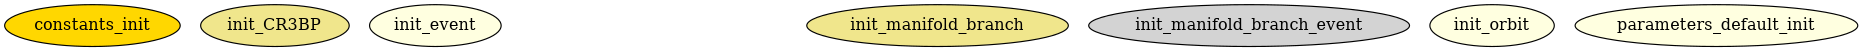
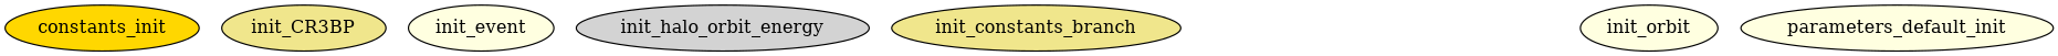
  digraph {
    node [style=filled fillcolor=lightyellow]
    constants_init [fillcolor=gold]
    init_CR3BP [fillcolor=khaki]
    init_event
-   init_manifold_branch [fillcolor=khaki]
-   init_manifold_branch_event [fillcolor=lightgrey]
+   init_halo_orbit_energy [fillcolor=lightgrey]
+   init_manifold_branch [fillcolor=khaki label=init_constants_branch]
    init_orbit
    parameters_default_init
  }
